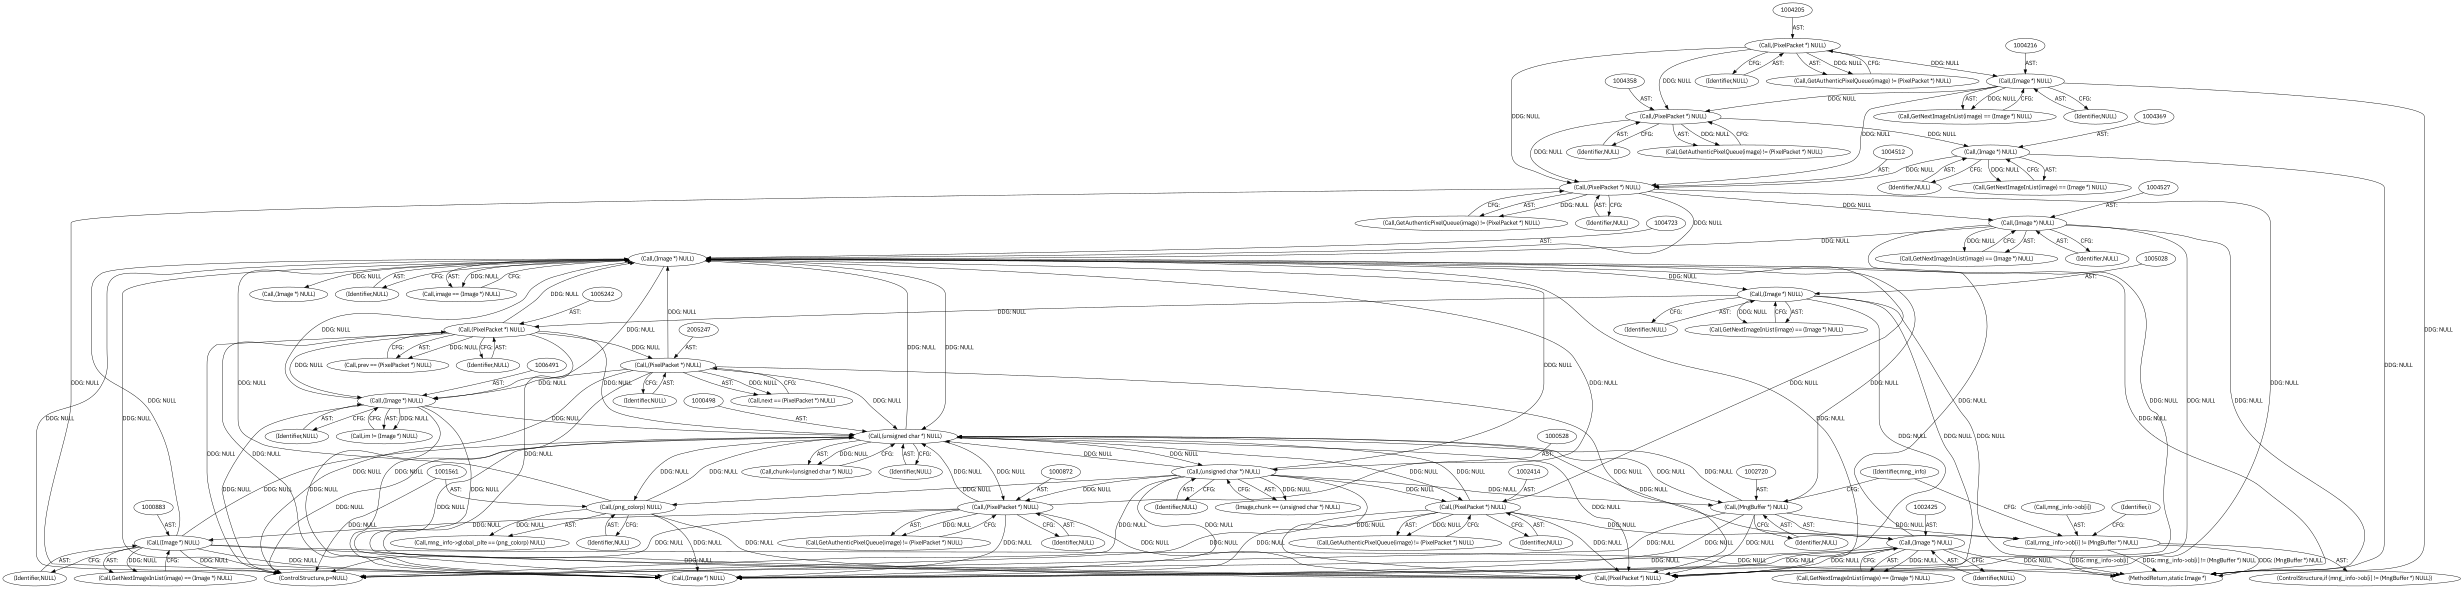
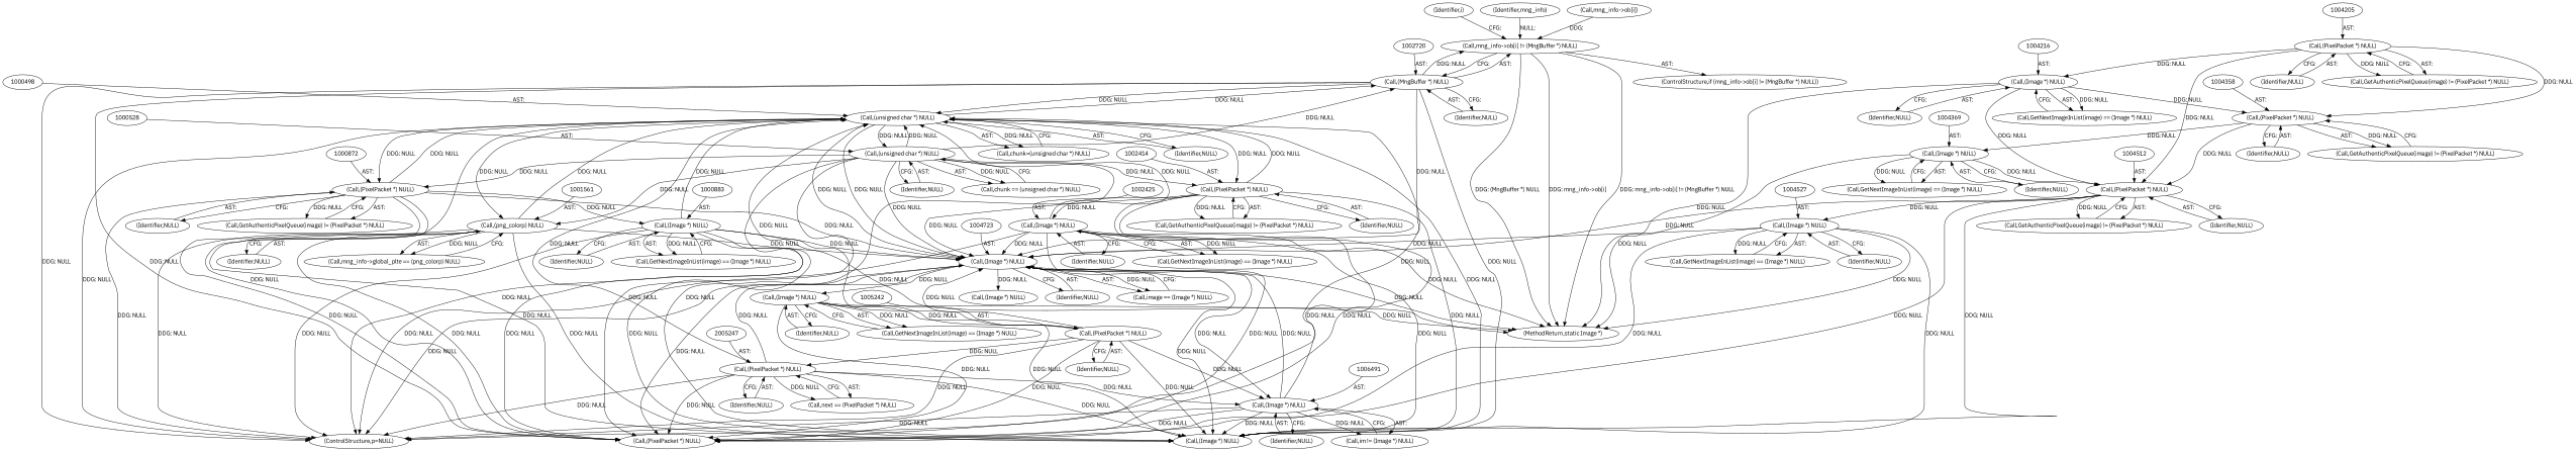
  digraph {
    fontname="IBM Plex Sans"
    node [fontname="IBM Plex Sans"]
    edge [fontname="IBM Plex Sans"]
    n1 [label="(Call,mng_info->ob[i] != (MngBuffer *) NULL)"]
    n2 [label="(Call,(MngBuffer *) NULL)"]
    n3 [label="(MethodReturn,static Image *)"]
    n4 [label="(ControlStructure,if (mng_info->ob[i] != (MngBuffer *) NULL))"]
    n5 [label="(Call,(unsigned char *) NULL)"]
    n6 [label="(Call,(Image *) NULL)"]
    n7 [label="(ControlStructure,p=NULL)"]
    n8 [label="(Call,(Image *) NULL)"]
    n9 [label="(Identifier,NULL)"]
    n10 [label="(Call,(PixelPacket *) NULL)"]
    n11 [label="(Call,(PixelPacket *) NULL)"]
    n12 [label="(Call,(unsigned char *) NULL)"]
    n13 [label="(Call,(PixelPacket *) NULL)"]
    n14 [label="(Call,(png_colorp) NULL)"]
    n15 [label="(Call,chunk=(unsigned char *) NULL)"]
    n16 [label="(Identifier,NULL)"]
    n17 [label="(Call,(Image *) NULL)"]
    n18 [label="(Call,(Image *) NULL)"]
    n19 [label="(Call,(Image *) NULL)"]
    n20 [label="(Identifier,NULL)"]
    n21 [label="(Call,image == (Image *) NULL)"]
    n22 [label="(Call,(Image *) NULL)"]
    n23 [label="(Call,GetAuthenticPixelQueue(image) != (PixelPacket *) NULL)"]
    n24 [label="(Identifier,NULL)"]
    n25 [label="(Identifier,NULL)"]
-   n26 [label="(Image,chunk == (unsigned char *) NULL)"]
+   n26 [label="(Call,chunk == (unsigned char *) NULL)"]
    n27 [label="(Call,(Image *) NULL)"]
    n28 [label="(Identifier,NULL)"]
    n29 [label="(Call,GetAuthenticPixelQueue(image) != (PixelPacket *) NULL)"]
    n30 [label="(Call,mng_info->global_plte == (png_colorp) NULL)"]
    n31 [label="(Identifier,NULL)"]
    n32 [label="(Call,GetNextImageInList(image) == (Image *) NULL)"]
    n33 [label="(Identifier,NULL)"]
    n34 [label="(Identifier,NULL)"]
    n35 [label="(Call,im != (Image *) NULL)"]
    n36 [label="(Call,(PixelPacket *) NULL)"]
    n37 [label="(Call,(PixelPacket *) NULL)"]
-   n38 [label="(Call,prev == (PixelPacket *) NULL)"]
    n39 [label="(Identifier,NULL)"]
    n40 [label="(Identifier,NULL)"]
    n41 [label="(Call,next == (PixelPacket *) NULL)"]
    n42 [label="(Call,GetNextImageInList(image) == (Image *) NULL)"]
    n43 [label="(Identifier,NULL)"]
    n44 [label="(Identifier,NULL)"]
    n45 [label="(Call,GetNextImageInList(image) == (Image *) NULL)"]
    n46 [label="(Call,(Image *) NULL)"]
    n47 [label="(Call,GetNextImageInList(image) == (Image *) NULL)"]
    n48 [label="(Identifier,NULL)"]
    n49 [label="(Call,(PixelPacket *) NULL)"]
    n50 [label="(Call,GetAuthenticPixelQueue(image) != (PixelPacket *) NULL)"]
    n51 [label="(Identifier,NULL)"]
    n52 [label="(Call,(PixelPacket *) NULL)"]
    n53 [label="(Call,(PixelPacket *) NULL)"]
    n54 [label="(Call,(Image *) NULL)"]
    n55 [label="(Identifier,NULL)"]
    n56 [label="(Call,GetAuthenticPixelQueue(image) != (PixelPacket *) NULL)"]
    n57 [label="(Call,(Image *) NULL)"]
    n58 [label="(Identifier,NULL)"]
    n59 [label="(Call,GetAuthenticPixelQueue(image) != (PixelPacket *) NULL)"]
    n60 [label="(Call,GetNextImageInList(image) == (Image *) NULL)"]
    n61 [label="(Identifier,NULL)"]
    n62 [label="(Identifier,NULL)"]
    n63 [label="(Call,GetNextImageInList(image) == (Image *) NULL)"]
    n64 [label="(Call,mng_info->ob[i])"]
    n65 [label="(Identifier,i)"]
    n66 [label="(Identifier,mng_info)"]
    1002720
    1000498
    1002425
    1002414
    1000528
    1006491
    1005242
-   1005028
    1004723
    1000872
    1004527
    n78 [label=1004512]
    1004205
    1004369
    1004358
    1004216
    1001561
    n84 [label=2005247]
    1000883
-   n66 -> n2 [label="CFG: "]
+   n1 -> n2 [label="CFG: "]
    n1 -> n3 [label="DDG: mng_info->ob[i] != (MngBuffer *) NULL"]
    n1 -> n3 [label="DDG: (MngBuffer *) NULL"]
    n1 -> n3 [label="DDG: mng_info->ob[i]"]
    n1 -> n4 [label="AST: "]
    n2 -> n1 [label="AST: "]
    n2 -> n1 [label="DDG: NULL"]
    n2 -> n5 [label="DDG: NULL"]
    n2 -> n6 [label="DDG: NULL"]
    n2 -> n7 [label="DDG: NULL"]
    n2 -> n8 [label="DDG: NULL"]
    n2 -> n9 [label="CFG: "]
    n2 -> n10 [label="DDG: NULL"]
    n5 -> n2 [label="DDG: NULL"]
    n5 -> n6 [label="DDG: NULL"]
    n5 -> n7 [label="DDG: NULL"]
    n5 -> n8 [label="DDG: NULL"]
    n5 -> n10 [label="DDG: NULL"]
    n5 -> n11 [label="DDG: NULL"]
    n5 -> n12 [label="DDG: NULL"]
    n5 -> n13 [label="DDG: NULL"]
    n5 -> n14 [label="DDG: NULL"]
    n5 -> n15 [label="AST: "]
    n5 -> n15 [label="DDG: NULL"]
    n5 -> n16 [label="CFG: "]
    n6 -> n3 [label="DDG: NULL"]
    n6 -> n5 [label="DDG: NULL"]
    n6 -> n7 [label="DDG: NULL"]
    n6 -> n8 [label="DDG: NULL"]
    n6 -> n10 [label="DDG: NULL"]
    n6 -> n17 [label="DDG: NULL"]
    n6 -> n18 [label="DDG: NULL"]
    n6 -> n19 [label="DDG: NULL"]
    n6 -> n20 [label="CFG: "]
    n6 -> n21 [label="AST: "]
    n6 -> n21 [label="DDG: NULL"]
    n9 -> n2 [label="AST: "]
    n11 -> n5 [label="DDG: NULL"]
    n11 -> n6 [label="DDG: NULL"]
    n11 -> n7 [label="DDG: NULL"]
    n11 -> n8 [label="DDG: NULL"]
    n11 -> n10 [label="DDG: NULL"]
    n11 -> n22 [label="DDG: NULL"]
    n11 -> n23 [label="AST: "]
    n11 -> n23 [label="DDG: NULL"]
    n11 -> n24 [label="CFG: "]
    n12 -> n2 [label="DDG: NULL"]
    n12 -> n5 [label="DDG: NULL"]
    n12 -> n6 [label="DDG: NULL"]
    n12 -> n7 [label="DDG: NULL"]
    n12 -> n8 [label="DDG: NULL"]
    n12 -> n10 [label="DDG: NULL"]
    n12 -> n11 [label="DDG: NULL"]
    n12 -> n13 [label="DDG: NULL"]
    n12 -> n14 [label="DDG: NULL"]
    n12 -> n25 [label="CFG: "]
    n12 -> n26 [label="AST: "]
    n12 -> n26 [label="DDG: NULL"]
    n13 -> n5 [label="DDG: NULL"]
    n13 -> n6 [label="DDG: NULL"]
    n13 -> n7 [label="DDG: NULL"]
    n13 -> n8 [label="DDG: NULL"]
    n13 -> n10 [label="DDG: NULL"]
    n13 -> n27 [label="DDG: NULL"]
    n13 -> n28 [label="CFG: "]
    n13 -> n29 [label="AST: "]
    n13 -> n29 [label="DDG: NULL"]
    n14 -> n5 [label="DDG: NULL"]
    n14 -> n6 [label="DDG: NULL"]
-   1001561 -> n7 [label="DDG: NULL"]
+   n14 -> n7 [label="DDG: NULL"]
    n14 -> n8 [label="DDG: NULL"]
    n14 -> n10 [label="DDG: NULL"]
    n14 -> n30 [label="AST: "]
    n14 -> n30 [label="DDG: NULL"]
    n14 -> n31 [label="CFG: "]
    n15 -> n5 [label="CFG: "]
    n16 -> n5 [label="AST: "]
    n17 -> n5 [label="DDG: NULL"]
    n17 -> n6 [label="DDG: NULL"]
    n17 -> n7 [label="DDG: NULL"]
    n17 -> n8 [label="DDG: NULL"]
    n17 -> n10 [label="DDG: NULL"]
    n17 -> n34 [label="CFG: "]
    n17 -> n35 [label="AST: "]
    n17 -> n35 [label="DDG: NULL"]
    n18 -> n3 [label="DDG: NULL"]
    n18 -> n8 [label="DDG: NULL"]
    n18 -> n10 [label="DDG: NULL"]
    n18 -> n36 [label="DDG: NULL"]
    n18 -> n42 [label="AST: "]
    n18 -> n42 [label="DDG: NULL"]
    n18 -> n43 [label="CFG: "]
    n20 -> n6 [label="AST: "]
    n21 -> n6 [label="CFG: "]
    n22 -> n3 [label="DDG: NULL"]
    n22 -> n5 [label="DDG: NULL"]
    n22 -> n6 [label="DDG: NULL"]
    n22 -> n7 [label="DDG: NULL"]
    n22 -> n8 [label="DDG: NULL"]
    n22 -> n10 [label="DDG: NULL"]
    n22 -> n32 [label="AST: "]
    n22 -> n32 [label="DDG: NULL"]
    n22 -> n33 [label="CFG: "]
    n23 -> n11 [label="CFG: "]
    n24 -> n11 [label="AST: "]
    n25 -> n12 [label="AST: "]
    n26 -> n12 [label="CFG: "]
    n27 -> n3 [label="DDG: NULL"]
    n27 -> n5 [label="DDG: NULL"]
    n27 -> n6 [label="DDG: NULL"]
    n27 -> n7 [label="DDG: NULL"]
    n27 -> n8 [label="DDG: NULL"]
    n27 -> n10 [label="DDG: NULL"]
    n27 -> n44 [label="CFG: "]
    n27 -> n45 [label="AST: "]
    n27 -> n45 [label="DDG: NULL"]
    n28 -> n13 [label="AST: "]
    n29 -> n13 [label="CFG: "]
+   n30 -> n14 [label="CFG: "]
    n31 -> n14 [label="AST: "]
    n32 -> n22 [label="CFG: "]
    n33 -> n22 [label="AST: "]
    n34 -> n17 [label="AST: "]
    n35 -> n17 [label="CFG: "]
    n36 -> n5 [label="DDG: NULL"]
    n36 -> n6 [label="DDG: NULL"]
    n36 -> n7 [label="DDG: NULL"]
    n36 -> n8 [label="DDG: NULL"]
    n36 -> n10 [label="DDG: NULL"]
    n36 -> n17 [label="DDG: NULL"]
    n36 -> n37 [label="DDG: NULL"]
-   n36 -> n38 [label="AST: "]
-   n36 -> n38 [label="DDG: NULL"]
    n36 -> n39 [label="CFG: "]
    n37 -> n5 [label="DDG: NULL"]
    n37 -> n6 [label="DDG: NULL"]
    n37 -> n7 [label="DDG: NULL"]
    n37 -> n8 [label="DDG: NULL"]
    n37 -> n10 [label="DDG: NULL"]
    n37 -> n17 [label="DDG: NULL"]
    n37 -> n40 [label="CFG: "]
    n37 -> n41 [label="AST: "]
    n37 -> n41 [label="DDG: NULL"]
-   n38 -> n36 [label="CFG: "]
    n39 -> n36 [label="AST: "]
    n40 -> n37 [label="AST: "]
    n41 -> n37 [label="CFG: "]
    n42 -> n18 [label="CFG: "]
    n43 -> n18 [label="AST: "]
    n44 -> n27 [label="AST: "]
    n45 -> n27 [label="CFG: "]
    n46 -> n3 [label="DDG: NULL"]
    n46 -> n6 [label="DDG: NULL"]
    n46 -> n8 [label="DDG: NULL"]
    n46 -> n10 [label="DDG: NULL"]
    n46 -> n47 [label="AST: "]
    n46 -> n47 [label="DDG: NULL"]
    n46 -> n48 [label="CFG: "]
    n47 -> n46 [label="CFG: "]
    n48 -> n46 [label="AST: "]
    n49 -> n6 [label="DDG: NULL"]
    n49 -> n8 [label="DDG: NULL"]
    n49 -> n10 [label="DDG: NULL"]
    n49 -> n46 [label="DDG: NULL"]
    n49 -> n50 [label="AST: "]
    n49 -> n50 [label="DDG: NULL"]
    n49 -> n51 [label="CFG: "]
    n50 -> n49 [label="CFG: "]
    n51 -> n49 [label="AST: "]
    n52 -> n49 [label="DDG: NULL"]
    n52 -> n53 [label="DDG: NULL"]
    n52 -> n54 [label="DDG: NULL"]
    n52 -> n55 [label="CFG: "]
    n52 -> n56 [label="AST: "]
    n52 -> n56 [label="DDG: NULL"]
    n53 -> n49 [label="DDG: NULL"]
    n53 -> n57 [label="DDG: NULL"]
    n53 -> n58 [label="CFG: "]
    n53 -> n59 [label="AST: "]
    n53 -> n59 [label="DDG: NULL"]
    n54 -> n3 [label="DDG: NULL"]
    n54 -> n49 [label="DDG: NULL"]
    n54 -> n53 [label="DDG: NULL"]
    n54 -> n60 [label="AST: "]
    n54 -> n60 [label="DDG: NULL"]
    n54 -> n61 [label="CFG: "]
    n55 -> n52 [label="AST: "]
    n56 -> n52 [label="CFG: "]
    n57 -> n3 [label="DDG: NULL"]
    n57 -> n49 [label="DDG: NULL"]
    n57 -> n62 [label="CFG: "]
    n57 -> n63 [label="AST: "]
    n57 -> n63 [label="DDG: NULL"]
    n58 -> n53 [label="AST: "]
    n59 -> n53 [label="CFG: "]
    n60 -> n54 [label="CFG: "]
    n61 -> n54 [label="AST: "]
    n62 -> n57 [label="AST: "]
    n63 -> n57 [label="CFG: "]
-   n64 -> n1 [label="AST: "]
+   n64 -> n1 [label="DDG: "]
    n65 -> n1 [label="CFG: "]
-   n66 -> n1 [label="CFG: "]
+   n66 -> n1 [label="NULL: "]
    1002720 -> n2 [label="AST: "]
    1000498 -> n5 [label="AST: "]
    1002425 -> n22 [label="AST: "]
    1002414 -> n11 [label="AST: "]
    1000528 -> n12 [label="AST: "]
    1006491 -> n17 [label="AST: "]
    1005242 -> n36 [label="AST: "]
-   1005028 -> n18 [label="AST: "]
    1004723 -> n6 [label="AST: "]
    1000872 -> n13 [label="AST: "]
    1004527 -> n46 [label="AST: "]
    n78 -> n49 [label="AST: "]
    1004205 -> n52 [label="AST: "]
    1004369 -> n57 [label="AST: "]
    1004358 -> n53 [label="AST: "]
    1004216 -> n54 [label="AST: "]
    1001561 -> n14 [label="AST: "]
    n84 -> n37 [label="AST: "]
    1000883 -> n27 [label="AST: "]
  }
